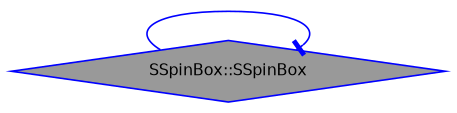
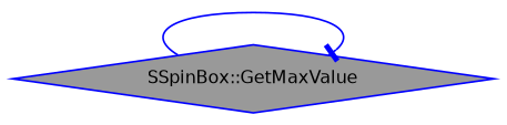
  digraph {
    rankdir=LR
-   n1 [color=blue fillcolor=grey60 fontcolor=black fontname=Helvetica fontsize=10 height=0.2 label="SSpinBox::SSpinBox" shape=diamond style=filled width=0.4]
+   n1 [color=blue fillcolor=grey60 fontcolor=black fontname=Helvetica fontsize=10 height=0.2 label="SSpinBox::GetMaxValue" shape=diamond style=filled width=0.4]
    n1 -> n1 [color=blue fontname=Helvetica fontsize=10 labelfontname=Helvetica labelfontsize=10 style=solid arrowhead=tee]
  }
